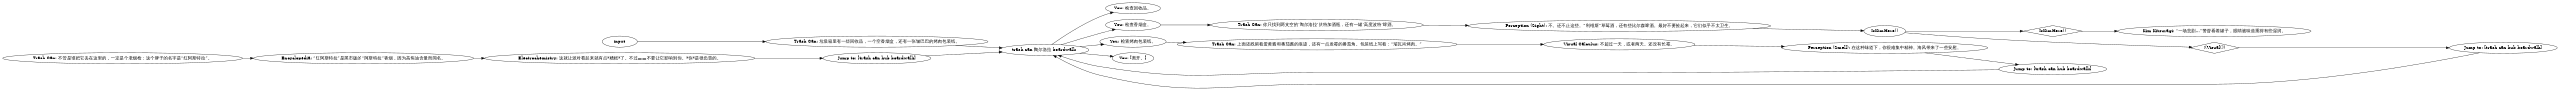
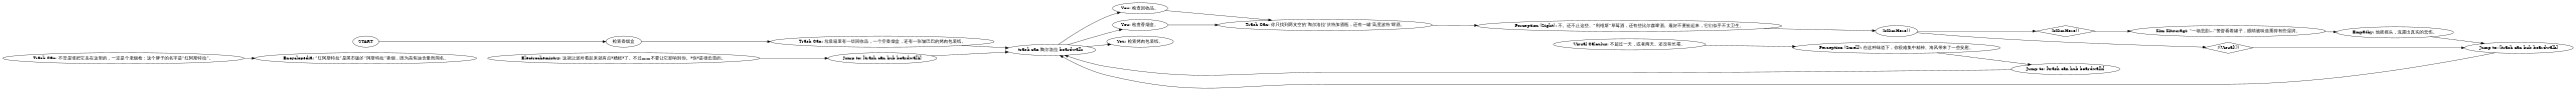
  digraph {
    rankdir=LR
-   n2 [label=input]
+   n1 [label=START]
+   n2 [label="检查香烟盒"]
    n3 [label="Trash Can: 垃圾箱里有一些回收品，一个空香烟盒，还有一张皱巴巴的烤肉包装纸。"]
    n4 [label="trash can 陶尔洛拉 boardwalk"]
    n5 [label="You: 检查回收品。"]
    n6 [label="Trash Can: 你只找到两支空的‘陶尔洛拉’伏特加酒瓶，还有一罐‘高度波特’啤酒。"]
    n7 [label="Perception (Sight): 不。还不止这些。“利维斯”草莓酒，还有些比尔森啤酒。最好不要捡起来，它们似乎不太卫生。"]
    n8 [label="You: 检查烤肉包装纸。"]
-   n9 [label="Trash Can: 上面还残留着蛋黄酱和番茄酱的痕迹，还有一点发霉的番茄角。包装纸上写着：“瑞瓦肖烤肉。”"]
    n10 [label="Visual Calculus: 不超过一天，或者两天。还没有长霉。"]
    n11 [label="IsKimHere()"]
    n12 [label="IsKimHere()" shape=diamond]
    n13 [label="!(Visual())" shape=diamond]
    n14 [label="Kim Kitsuragi: “一场悲剧…”警督看着罐子，眼睛被味道熏得有些湿润。"]
    n15 [label="Jump to: [trash can hub boardwalk]"]
+   n16 [label="Empathy: 他摇摇头，流露出真实的悲伤。"]
    n17 [label="Jump to: [trash can hub boardwalk]"]
    n18 [label="You: 检查香烟盒。"]
-   n19 [label="You: [离开。]"]
    n20 [label="Encyclopedia: “红阿斯特拉”是黑市版的“阿斯特拉”香烟，因为高焦油含量而闻名。"]
    n21 [label="Electrochemistry: 这就让派对看起来就有点*糟糕*了。不过——不要让它影响到你。*你*是很负责的。"]
    n22 [label="Jump to: [trash can hub boardwalk]"]
    n23 [label="Perception (Smell): 在这种味道下，你很难集中精神。海风带来了一些安慰。"]
    n24 [label="Trash Can: 不管是谁把它丢在这里的，一定是个老烟枪：这个牌子的名字是“红阿斯特拉”。"]
+   n1 -> n2
    n2 -> n3
    n3 -> n4
    n4 -> n5
    n4 -> n8
    n4 -> n18
-   n4 -> n19
+   n5 -> n6
    n6 -> n7
    n7 -> n11
-   n8 -> n9
-   n9 -> n10
    n10 -> n23
    n11 -> n12
    n11 -> n13
    n12 -> n14
    n13 -> n15
+   n14 -> n16
    n15 -> n4
+   n16 -> n15
    n17 -> n4
    n18 -> n6
-   n20 -> n21
    n21 -> n22
    n22 -> n4
    n23 -> n17
    n24 -> n20
  }
